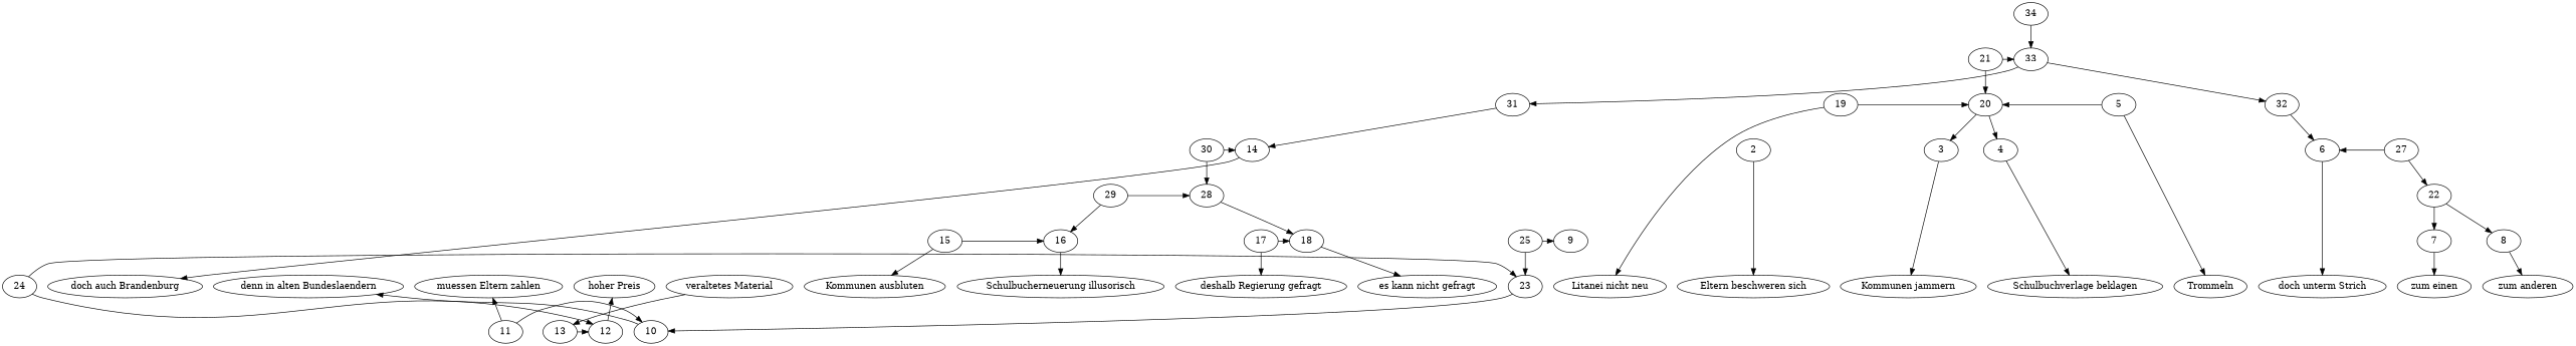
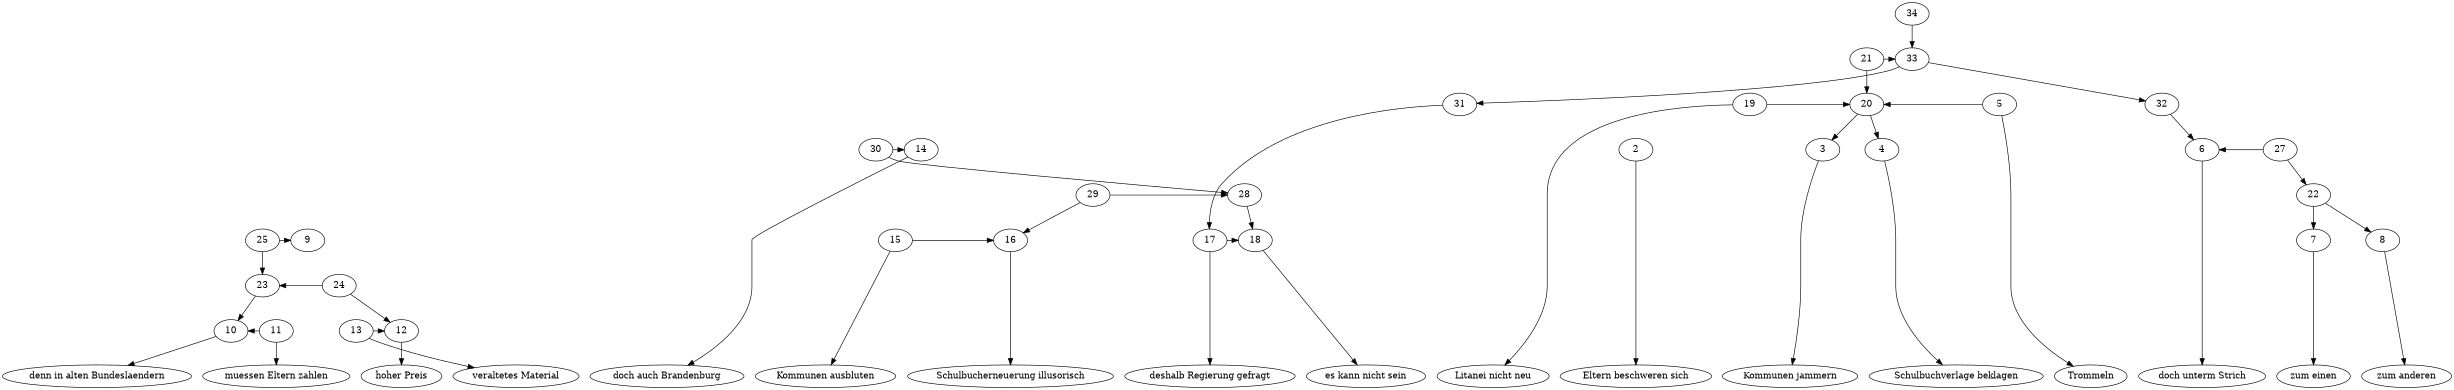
  digraph {
    21
    33
    34
    19
    20
    5
    32
    31
    2
    3
    4
    6
    27
    14
    30
    22
    29
    28
    7
    8
    9
    25
    15
    16
    17
    18
    23
    24
    10
    11
    12
    13
    n33 [label="Litanei nicht neu"]
    n34 [label="Eltern beschweren sich"]
    n35 [label="Kommunen jammern"]
    n36 [label="Schulbuchverlage beklagen"]
    n37 [label=Trommeln]
    n38 [label="doch unterm Strich"]
    n39 [label="zum einen"]
    n40 [label="zum anderen"]
    n41 [label="denn in alten Bundeslaendern"]
    n42 [label="muessen Eltern zahlen"]
    n43 [label="hoher Preis"]
    n44 [label="veraltetes Material"]
    n45 [label="doch auch Brandenburg"]
    n46 [label="Kommunen ausbluten"]
    n47 [label="Schulbucherneuerung illusorisch"]
    n48 [label="deshalb Regierung gefragt"]
-   n49 [label="es kann nicht gefragt"]
+   n49 [label="es kann nicht sein"]
    subgraph sub_1 {
      rank=same
      21
      33
    }
    subgraph sub_2 {
      rank=same
      34
    }
    subgraph sub_3 {
      rank=same
      19
      20
      5
      32
      31
    }
    subgraph sub_4 {
      rank=same
      2
      3
      4
      6
      27
      14
      30
    }
    subgraph sub_5 {
      rank=same
      22
      29
      28
    }
    subgraph sub_6 {
      rank=same
      7
      8
      9
      25
      15
      16
      17
      18
    }
    subgraph sub_7 {
      rank=same
      23
      24
    }
    subgraph sub_8 {
      rank=same
      10
      11
      12
      13
    }
    subgraph sub_9 {
      rank=same
      n33
      n34
      n35
      n36
      n37
      n38
      n39
      n40
      n41
      n42
      n43
      n44
      n45
      n46
      n47
      n48
      n49
    }
    21 -> 33
    21 -> 20
    33 -> 32
    33 -> 31
    34 -> 33
    19 -> 20
    19 -> n33
    20 -> 3
    20 -> 4
    5 -> 20
    5 -> n37
    32 -> 6
-   31 -> 14
+   31 -> 17
    2 -> n34
    3 -> n35
    4 -> n36
    6 -> n38
    27 -> 6
    27 -> 22
    14 -> n45
    30 -> 14
    30 -> 28
    22 -> 7
    22 -> 8
    29 -> 28
    29 -> 16
    28 -> 18
    7 -> n39
    8 -> n40
    25 -> 9
    25 -> 23
    15 -> 16
    15 -> n46
    16 -> n47
    17 -> 18
    17 -> n48
    18 -> n49
    23 -> 10
    24 -> 23
    24 -> 12
    10 -> n41
    11 -> 10
    11 -> n42
    12 -> n43
    13 -> 12
-   n44 -> 13
+   13 -> n44
    n33 -> n34 [style=invis weight=10]
    n34 -> n35 [style=invis weight=10]
    n35 -> n36 [style=invis weight=10]
    n36 -> n37 [style=invis weight=10]
    n37 -> n38 [style=invis weight=10]
    n38 -> n39 [style=invis weight=10]
    n39 -> n40 [style=invis weight=10]
    n41 -> n42 [style=invis weight=10]
    n42 -> n43 [style=invis weight=10]
    n43 -> n44 [style=invis weight=10]
    n44 -> n45 [style=invis weight=10]
    n45 -> n46 [style=invis weight=10]
    n46 -> n47 [style=invis weight=10]
    n47 -> n48 [style=invis weight=10]
    n48 -> n49 [style=invis weight=10]
  }
